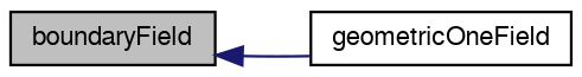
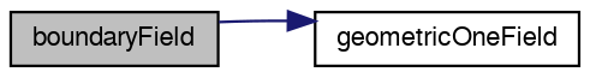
  digraph {
    rankdir=LR
    node [color=black fontname=FreeSans fontsize=10 shape=record]
    n1 [fillcolor=grey75 fontcolor=black height=0.2 label=boundaryField style=filled width=0.4]
    n2 [height=0.2 label=geometricOneField width=0.4]
-   n1 -> n2 [color=midnightblue dir=back fontname=FreeSans fontsize=10 labelfontname=FreeSans labelfontsize=10 style=solid]
+   n2 -> n1 [color=midnightblue dir=back fontname=FreeSans fontsize=10 labelfontname=FreeSans labelfontsize=10 style=solid]
  }
